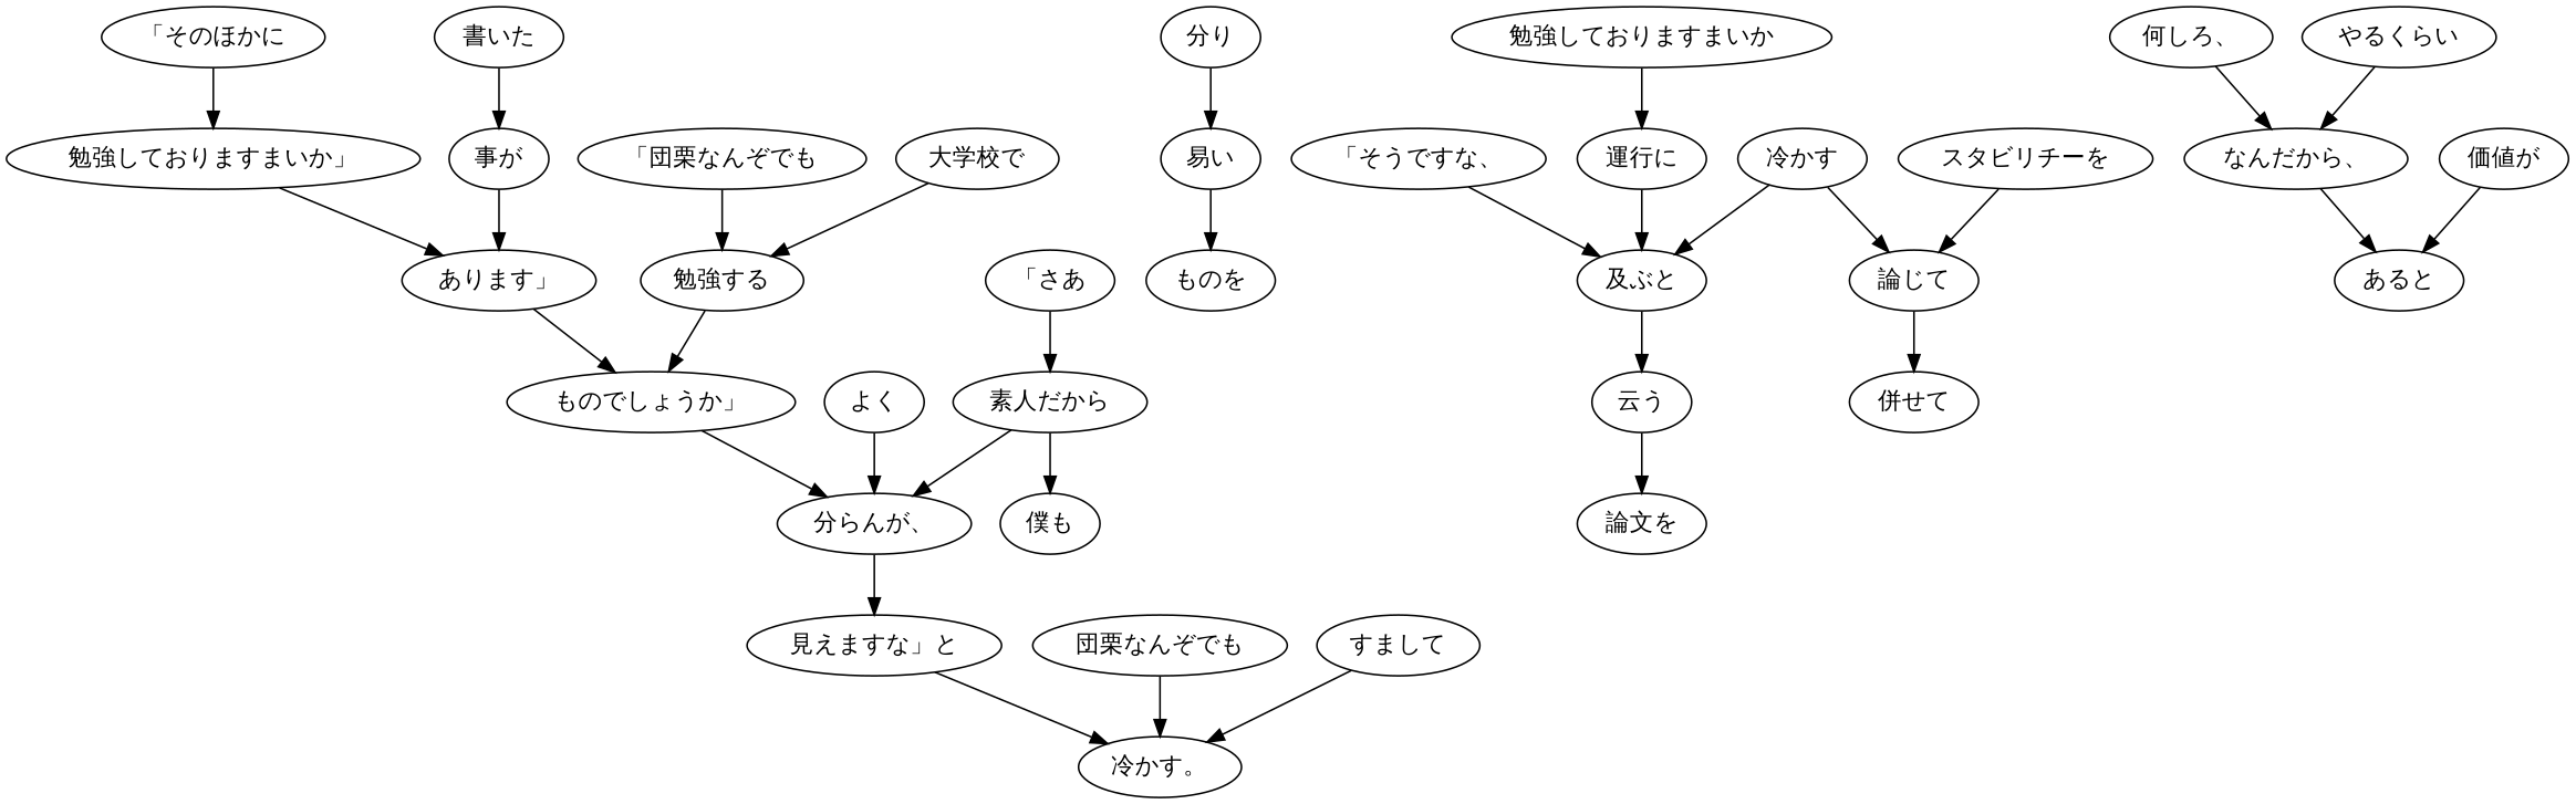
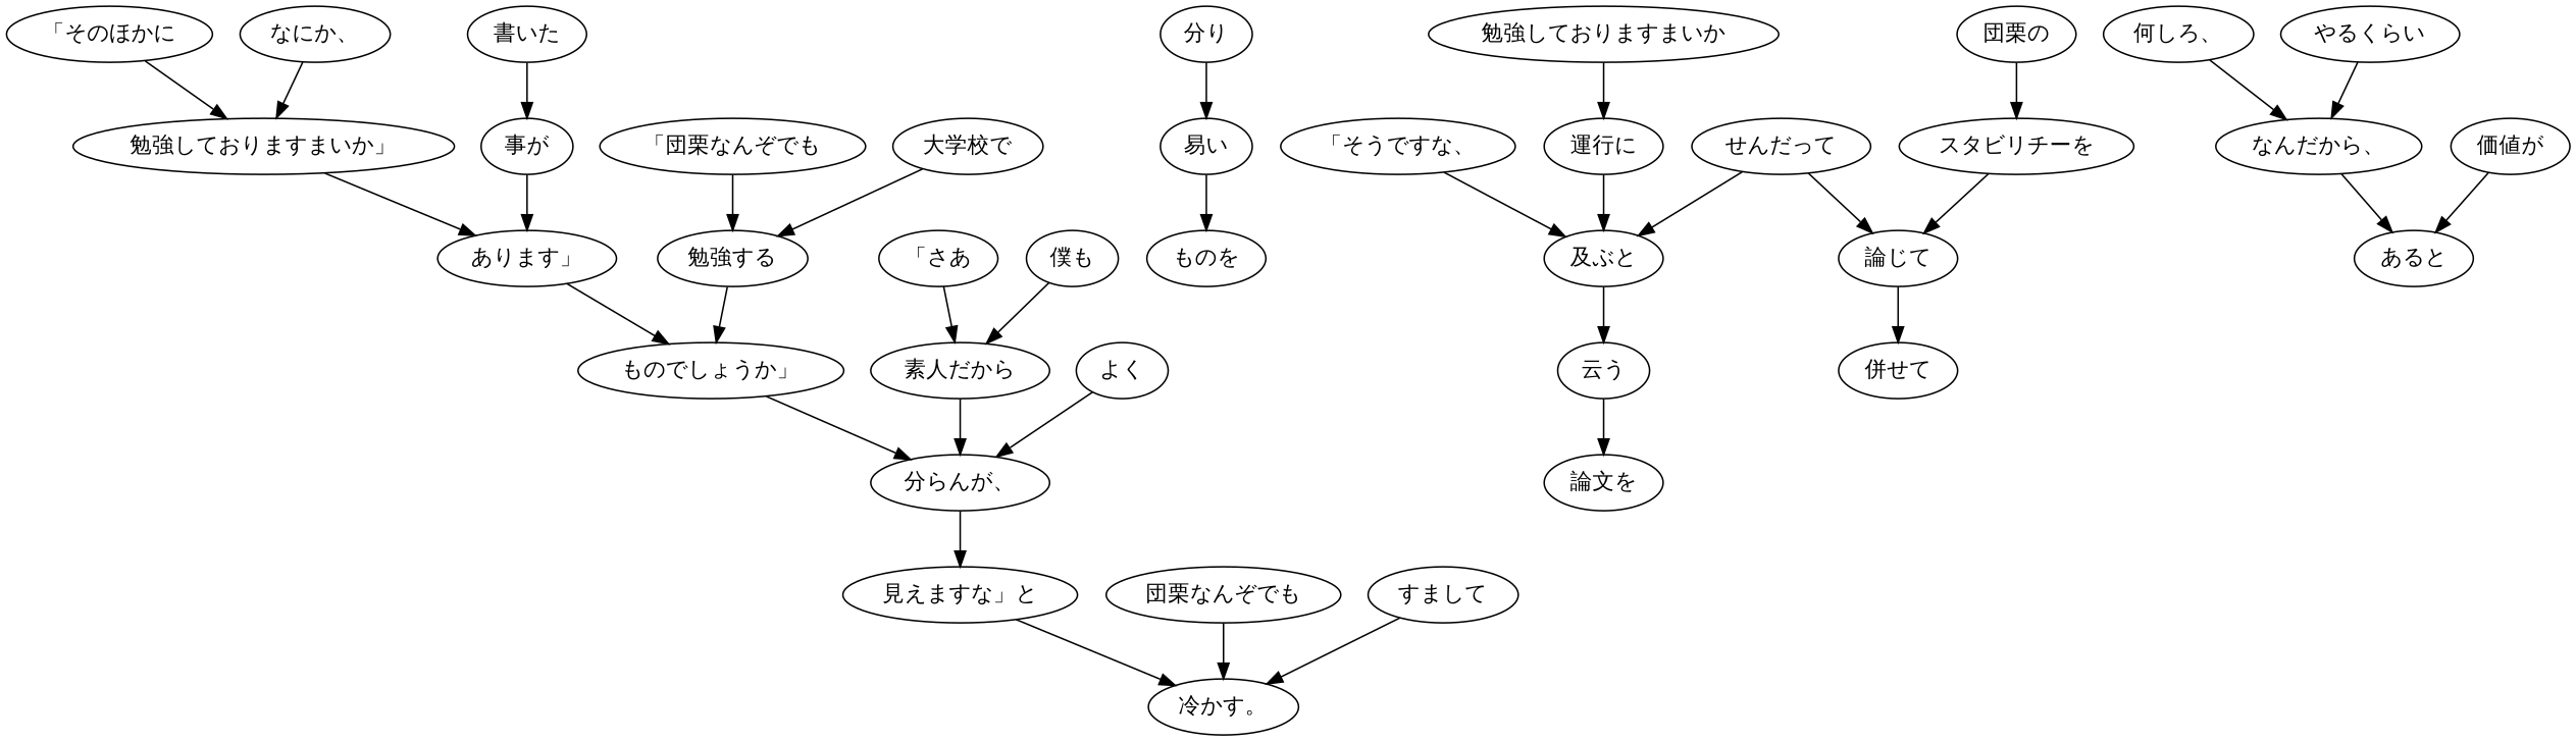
  digraph {
    n1 [label="「そのほかに"]
    n2 [label="勉強しておりますまいか」"]
    n3 [label="あります」"]
+   n4 [label="なにか、"]
    n5 [label="分り"]
    n6 [label="易い"]
    n7 [label="ものを"]
    n8 [label="ものでしょうか」"]
    n9 [label="「そうですな、"]
    n10 [label="及ぶと"]
    n11 [label="云う"]
-   n12 [label="冷かす"]
+   n12 [label="せんだって"]
    n13 [label="論じて"]
    n14 [label="併せて"]
+   n15 [label="団栗の"]
    n16 [label="スタビリチーを"]
    n17 [label="勉強しておりますまいか"]
    n18 [label="運行に"]
    n19 [label="論文を"]
    n20 [label="書いた"]
    n21 [label="事が"]
    n22 [label="分らんが、"]
    n23 [label="「団栗なんぞでも"]
    n24 [label="勉強する"]
    n25 [label="大学校で"]
    n26 [label="見えますな」と"]
    n27 [label="「さあ"]
    n28 [label="素人だから"]
    n29 [label="僕も"]
    n30 [label="よく"]
    n31 [label="冷かす。"]
    n32 [label="何しろ、"]
    n33 [label="なんだから、"]
    n34 [label="あると"]
    n35 [label="やるくらい"]
    n36 [label="価値が"]
    n37 [label="団栗なんぞでも"]
    n38 [label="すまして"]
    n1 -> n2
    n2 -> n3
    n3 -> n8
+   n4 -> n2
    n5 -> n6
    n6 -> n7
    n8 -> n22
    n9 -> n10
    n10 -> n11
    n11 -> n19
    n12 -> n10
    n12 -> n13
    n13 -> n14
+   n15 -> n16
    n16 -> n13
    n17 -> n18
    n18 -> n10
    n20 -> n21
    n21 -> n3
    n22 -> n26
    n23 -> n24
    n24 -> n8
    n25 -> n24
    n26 -> n31
    n27 -> n28
    n28 -> n22
-   n28 -> n29
+   n29 -> n28
    n30 -> n22
    n32 -> n33
    n33 -> n34
    n35 -> n33
    n36 -> n34
    n37 -> n31
    n38 -> n31
  }
